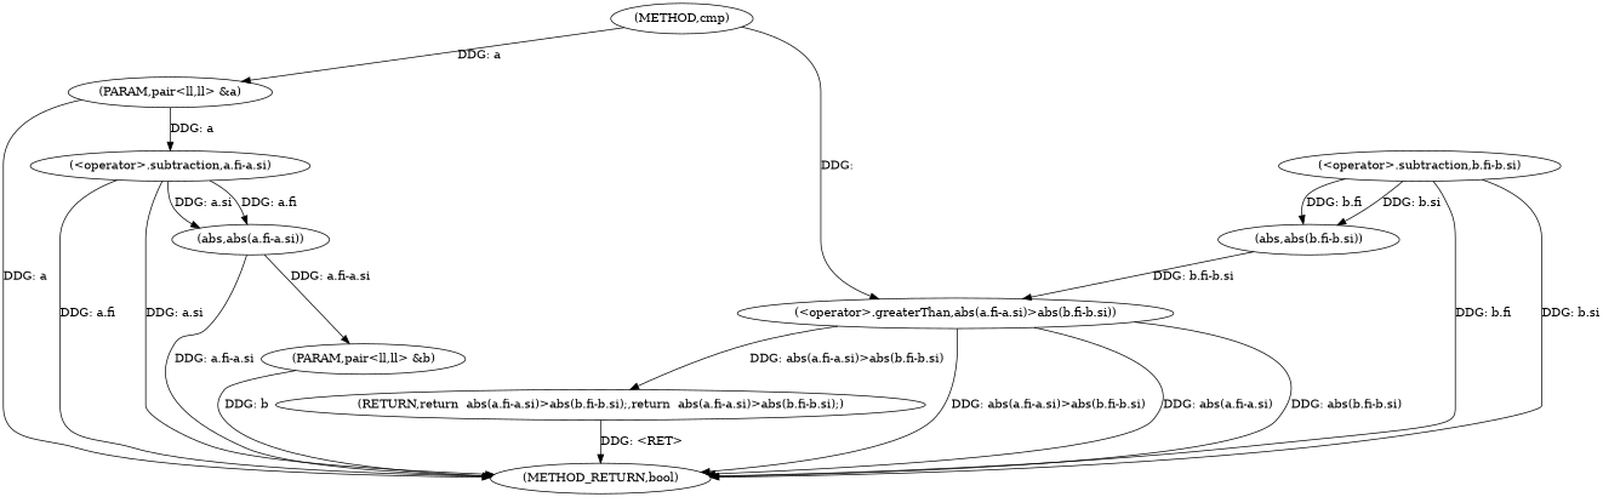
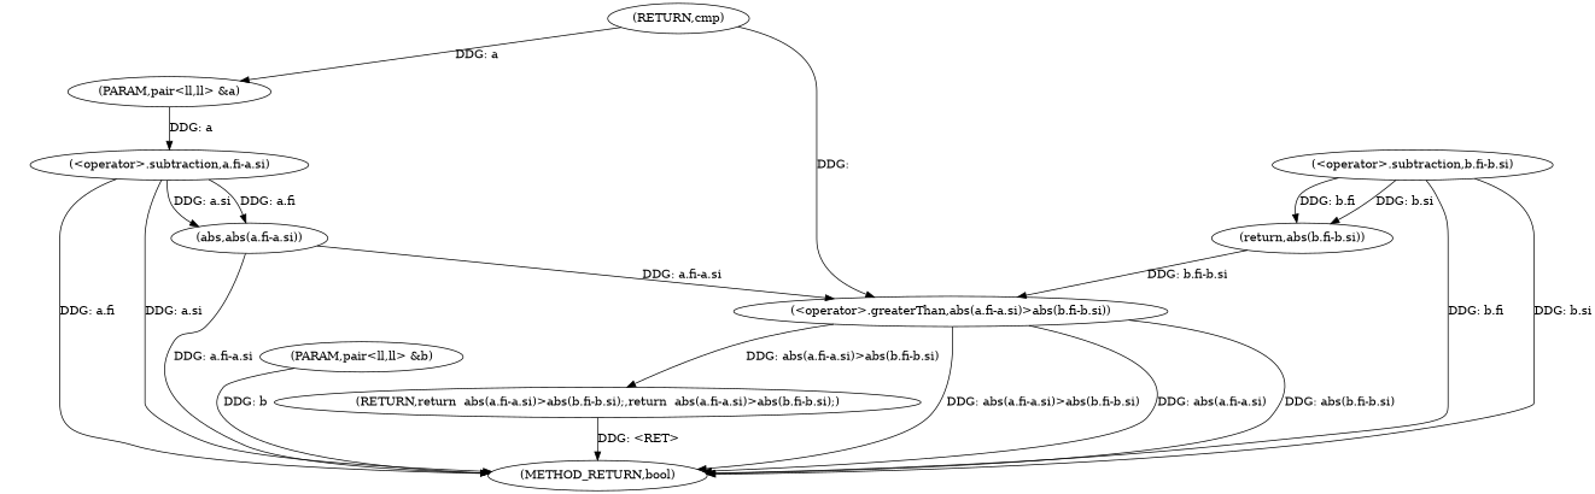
  digraph {
-   n1 [label="(METHOD,cmp)"]
+   n1 [label="(RETURN,cmp)"]
    n2 [label="(PARAM,pair<ll,ll> &a)"]
    n3 [label="(<operator>.greaterThan,abs(a.fi-a.si)>abs(b.fi-b.si))"]
    n4 [label="(METHOD_RETURN,bool)"]
    n5 [label="(<operator>.subtraction,a.fi-a.si)"]
    n6 [label="(PARAM,pair<ll,ll> &b)"]
    n7 [label="(abs,abs(a.fi-a.si))"]
    n8 [label="(<operator>.subtraction,b.fi-b.si)"]
-   n9 [label="(abs,abs(b.fi-b.si))"]
+   n9 [label="(return,abs(b.fi-b.si))"]
    n10 [label="(RETURN,return  abs(a.fi-a.si)>abs(b.fi-b.si);,return  abs(a.fi-a.si)>abs(b.fi-b.si);)"]
    n1 -> n2 [label="DDG: a"]
    n1 -> n3 [label="DDG: "]
-   n2 -> n4 [label="DDG: a"]
    n2 -> n5 [label="DDG: a"]
    n3 -> n4 [label="DDG: abs(a.fi-a.si)"]
    n3 -> n4 [label="DDG: abs(b.fi-b.si)"]
    n3 -> n4 [label="DDG: abs(a.fi-a.si)>abs(b.fi-b.si)"]
    n3 -> n10 [label="DDG: abs(a.fi-a.si)>abs(b.fi-b.si)"]
    n5 -> n4 [label="DDG: a.fi"]
    n5 -> n4 [label="DDG: a.si"]
    n5 -> n7 [label="DDG: a.si"]
    n5 -> n7 [label="DDG: a.fi"]
    n6 -> n4 [label="DDG: b"]
-   n7 -> n6 [label="DDG: a.fi-a.si"]
+   n7 -> n3 [label="DDG: a.fi-a.si"]
    n7 -> n4 [label="DDG: a.fi-a.si"]
    n8 -> n4 [label="DDG: b.fi"]
    n8 -> n4 [label="DDG: b.si"]
    n8 -> n9 [label="DDG: b.si"]
    n8 -> n9 [label="DDG: b.fi"]
    n9 -> n3 [label="DDG: b.fi-b.si"]
    n10 -> n4 [label="DDG: <RET>"]
  }
